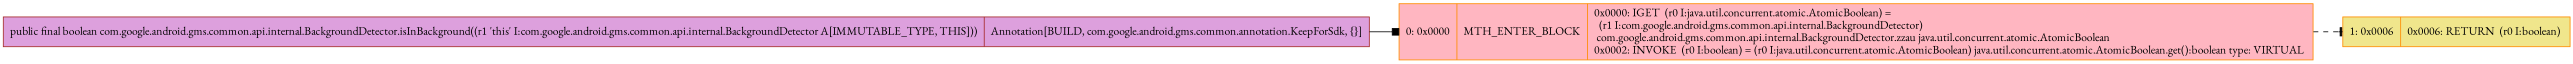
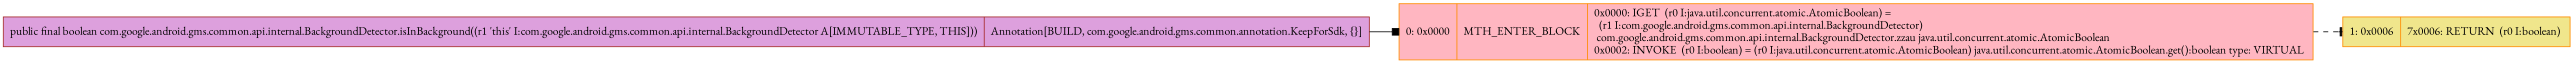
  digraph {
    rankdir=LR
    fontname="EB Garamond"
    node [shape=record style=filled color=darkorange fontname="EB Garamond"]
    edge [fontname="EB Garamond"]
    n1 [label="{0\:\ 0x0000|MTH_ENTER_BLOCK\l|0x0000: IGET  (r0 I:java.util.concurrent.atomic.AtomicBoolean) = \l  (r1 I:com.google.android.gms.common.api.internal.BackgroundDetector)\l com.google.android.gms.common.api.internal.BackgroundDetector.zzau java.util.concurrent.atomic.AtomicBoolean \l0x0002: INVOKE  (r0 I:boolean) = (r0 I:java.util.concurrent.atomic.AtomicBoolean) java.util.concurrent.atomic.AtomicBoolean.get():boolean type: VIRTUAL \l}" fillcolor=lightpink]
-   n2 [label="{1\:\ 0x0006|0x0006: RETURN  (r0 I:boolean) \l}" fillcolor=khaki]
+   n2 [label="{1\:\ 0x0006|7x0006: RETURN  (r0 I:boolean) \l}" fillcolor=khaki]
    n3 [label="{public final boolean com.google.android.gms.common.api.internal.BackgroundDetector.isInBackground((r1 'this' I:com.google.android.gms.common.api.internal.BackgroundDetector A[IMMUTABLE_TYPE, THIS]))  | Annotation[BUILD, com.google.android.gms.common.annotation.KeepForSdk, \{\}]\l}" fillcolor=plum color=brown]
    n1 -> n2 [style=dashed arrowhead=tee]
    n3 -> n1 [style=solid arrowhead=box]
  }
